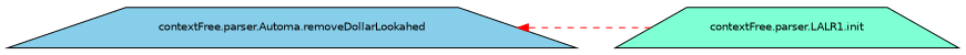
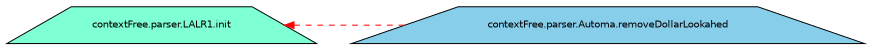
  digraph {
    rankdir=LR
    fontname="DejaVu Sans"
    node [color=black fontname="DejaVu Sans" fontsize=10 shape=trapezium style=filled]
    n1 [fillcolor=skyblue fontcolor=black height=0.2 label="contextFree.parser.Automa.removeDollarLookahed" width=0.4]
    n2 [fillcolor=aquamarine height=0.2 label="contextFree.parser.LALR1.init" width=0.4]
-   n1 -> n2 [color=red dir=back fontname="DejaVu Sans" fontsize=10 labelfontname=Helvetica labelfontsize=10 style=dashed]
+   n2 -> n1 [color=red dir=back fontname="DejaVu Sans" fontsize=10 labelfontname=Helvetica labelfontsize=10 style=dashed]
  }
